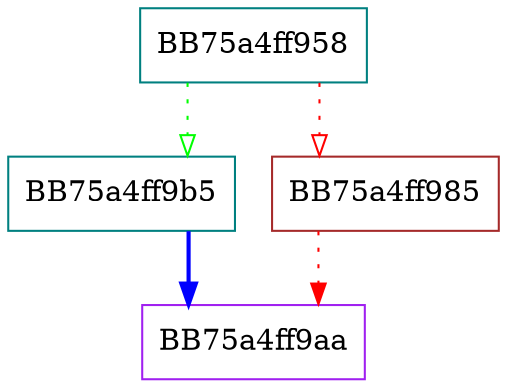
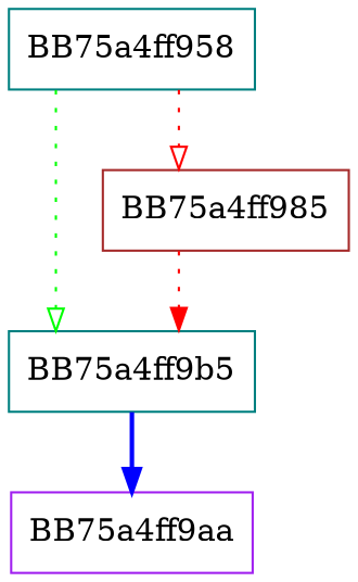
  digraph {
    fontname="DejaVu Serif"
    splines=ortho
    node [color=teal fontname="DejaVu Serif" shape=box]
    edge [arrowhead=onormal color=red fontname="DejaVu Serif" style=dotted]
    BB75a4ff958
    BB75a4ff9b5
    BB75a4ff985 [color=brown]
    BB75a4ff9aa [color=purple]
    BB75a4ff958 -> BB75a4ff9b5 [color=green]
    BB75a4ff958 -> BB75a4ff985
    BB75a4ff9b5 -> BB75a4ff9aa [arrowhead=normal color=blue style=bold]
-   BB75a4ff985 -> BB75a4ff9aa [arrowhead=normal]
+   BB75a4ff985 -> BB75a4ff9b5 [arrowhead=normal]
  }
